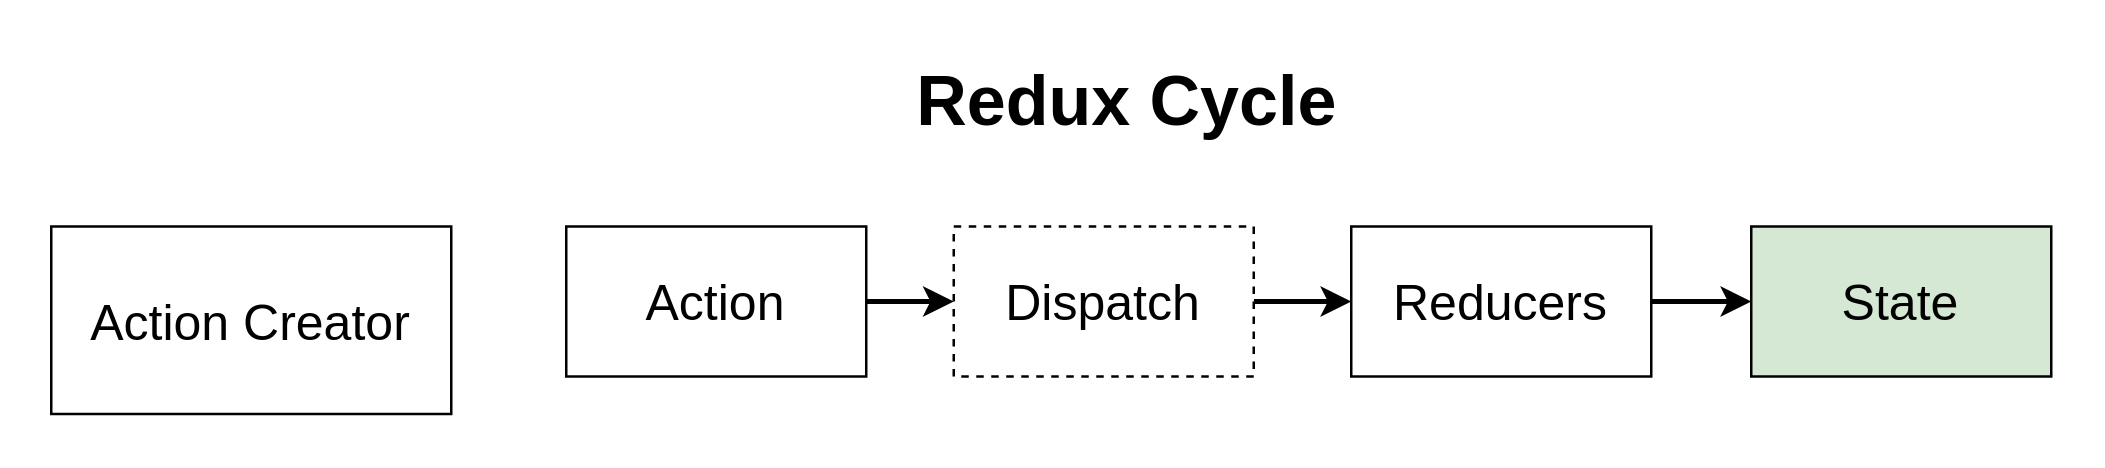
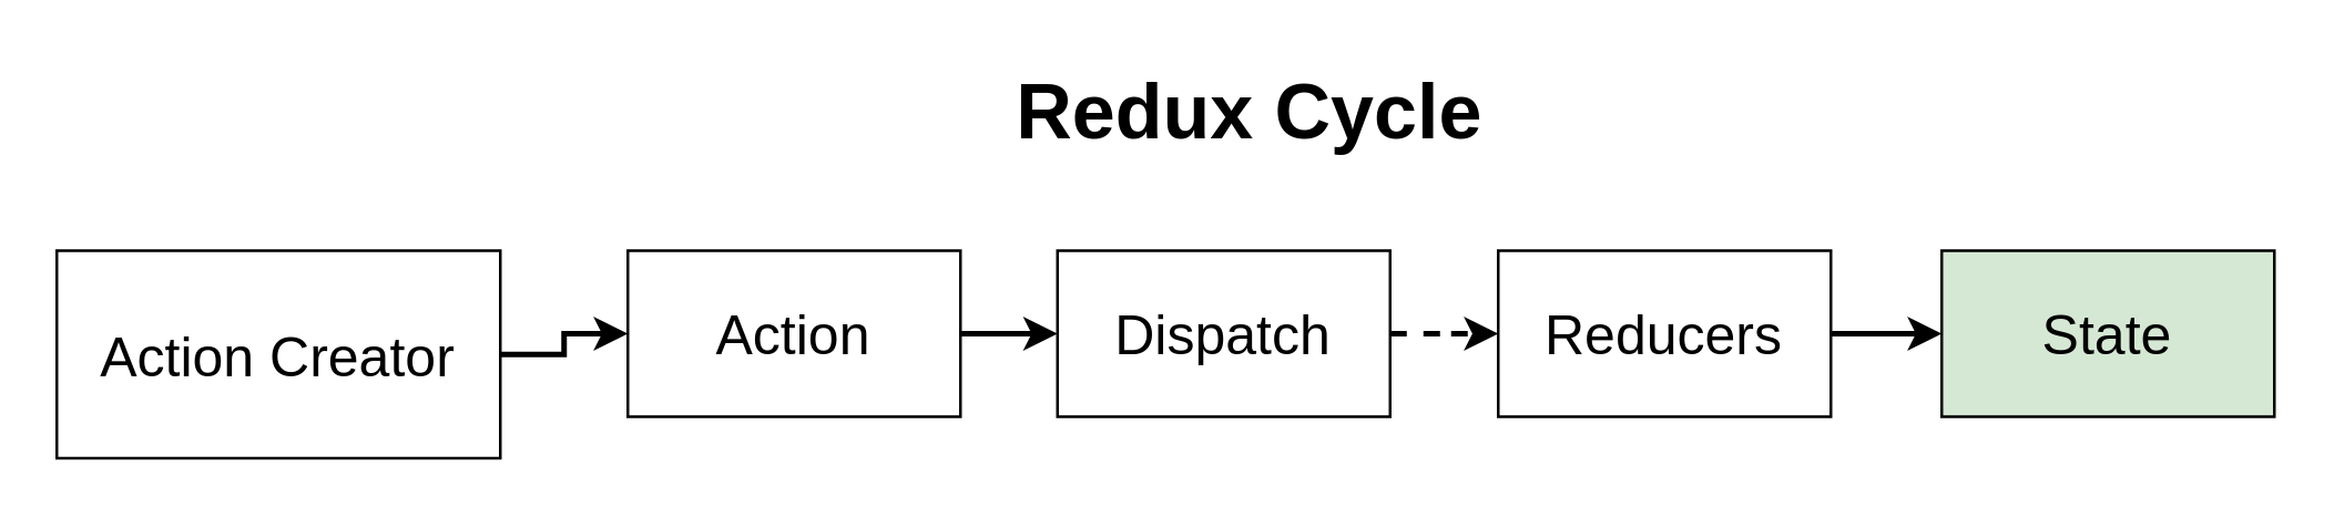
  <mxCell id="0" />
  <mxCell id="1" parent="0" />
+ <mxCell id="2" value="" style="edgeStyle=orthogonalEdgeStyle;rounded=0;orthogonalLoop=1;jettySize=auto;html=1;fontSize=20;fontStyle=0;strokeWidth=2;" parent="1" source="3" target="6" edge="1"><mxGeometry relative="1" as="geometry" /></mxCell>
  <mxCell id="3" value="Action Creator" style="whiteSpace=wrap;html=1;fontSize=20;" parent="1" vertex="1"><mxGeometry x="20" y="90" width="160" height="75" as="geometry" /></mxCell>
  <mxCell id="4" value="Redux Cycle" style="text;html=1;resizable=0;autosize=1;align=center;verticalAlign=middle;points=[];fillColor=none;strokeColor=none;rounded=0;fontStyle=1;fontSize=28;" parent="1" vertex="1"><mxGeometry x="360" y="20" width="180" height="40" as="geometry" /></mxCell>
  <mxCell id="5" value="" style="edgeStyle=orthogonalEdgeStyle;rounded=0;orthogonalLoop=1;jettySize=auto;html=1;fontSize=20;strokeWidth=2;" parent="1" source="6" target="8" edge="1"><mxGeometry relative="1" as="geometry" /></mxCell>
  <mxCell id="6" value="Action" style="whiteSpace=wrap;html=1;fontSize=20;" parent="1" vertex="1"><mxGeometry x="226" y="90" width="120" height="60" as="geometry" /></mxCell>
- <mxCell id="7" value="" style="edgeStyle=orthogonalEdgeStyle;rounded=0;orthogonalLoop=1;jettySize=auto;html=1;fontSize=20;strokeWidth=2;" parent="1" source="8" target="10" edge="1"><mxGeometry relative="1" as="geometry" /></mxCell>
- <mxCell id="8" value="Dispatch" style="whiteSpace=wrap;html=1;fontSize=20;dashed=1;" parent="1" vertex="1"><mxGeometry x="381" y="90" width="120" height="60" as="geometry" /></mxCell>
+ <mxCell id="7" value="" style="edgeStyle=orthogonalEdgeStyle;rounded=0;orthogonalLoop=1;jettySize=auto;html=1;fontSize=20;strokeWidth=2;dashed=1;" parent="1" source="8" target="10" edge="1"><mxGeometry relative="1" as="geometry" /></mxCell>
+ <mxCell id="8" value="Dispatch" style="whiteSpace=wrap;html=1;fontSize=20;" parent="1" vertex="1"><mxGeometry x="381" y="90" width="120" height="60" as="geometry" /></mxCell>
  <mxCell id="9" value="" style="edgeStyle=orthogonalEdgeStyle;rounded=0;orthogonalLoop=1;jettySize=auto;html=1;fontSize=20;strokeWidth=2;" parent="1" source="10" target="11" edge="1"><mxGeometry relative="1" as="geometry" /></mxCell>
  <mxCell id="10" value="Reducers" style="whiteSpace=wrap;html=1;fontSize=20;" parent="1" vertex="1"><mxGeometry x="540" y="90" width="120" height="60" as="geometry" /></mxCell>
  <mxCell id="11" value="State" style="whiteSpace=wrap;html=1;fontSize=20;fillColor=#d5e8d4;" parent="1" vertex="1"><mxGeometry x="700" y="90" width="120" height="60" as="geometry" /></mxCell>
